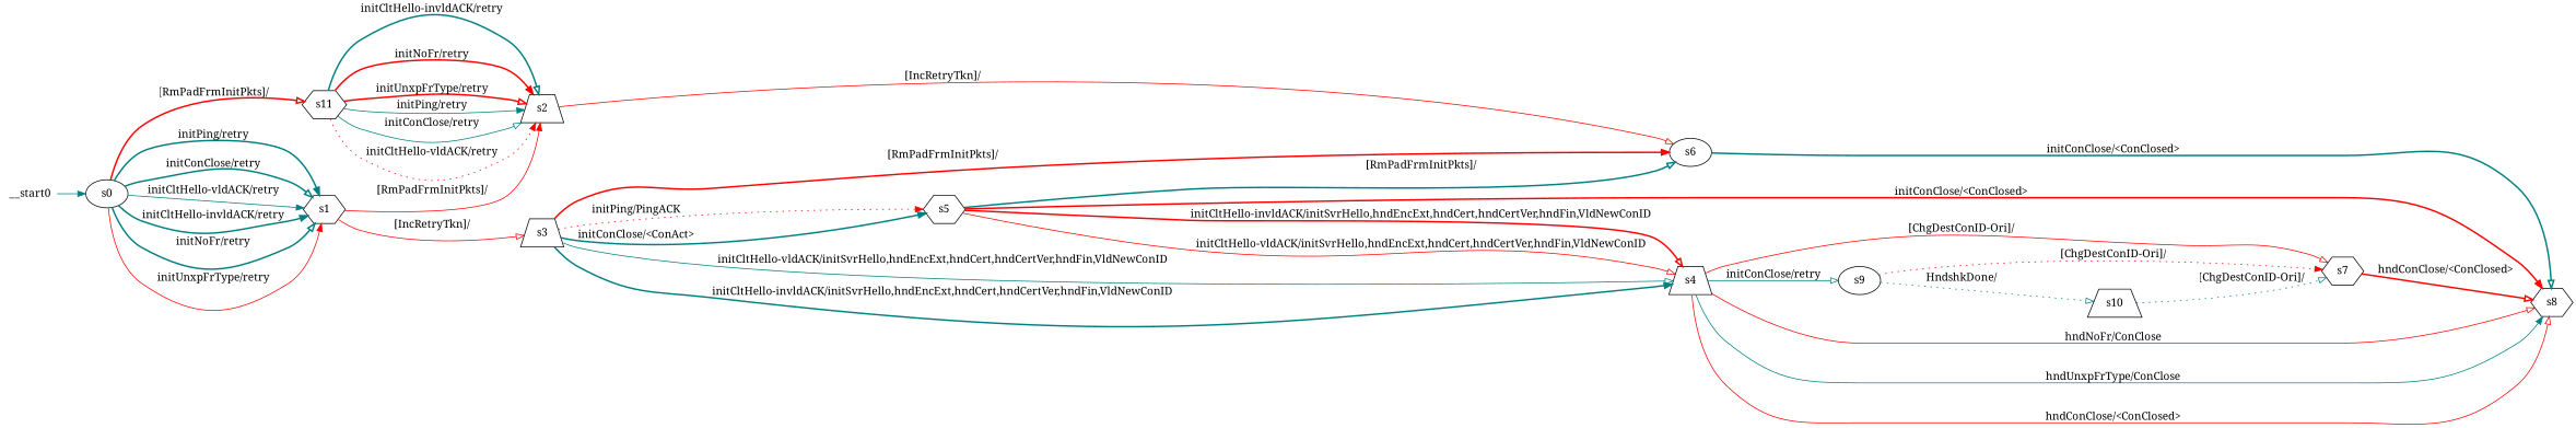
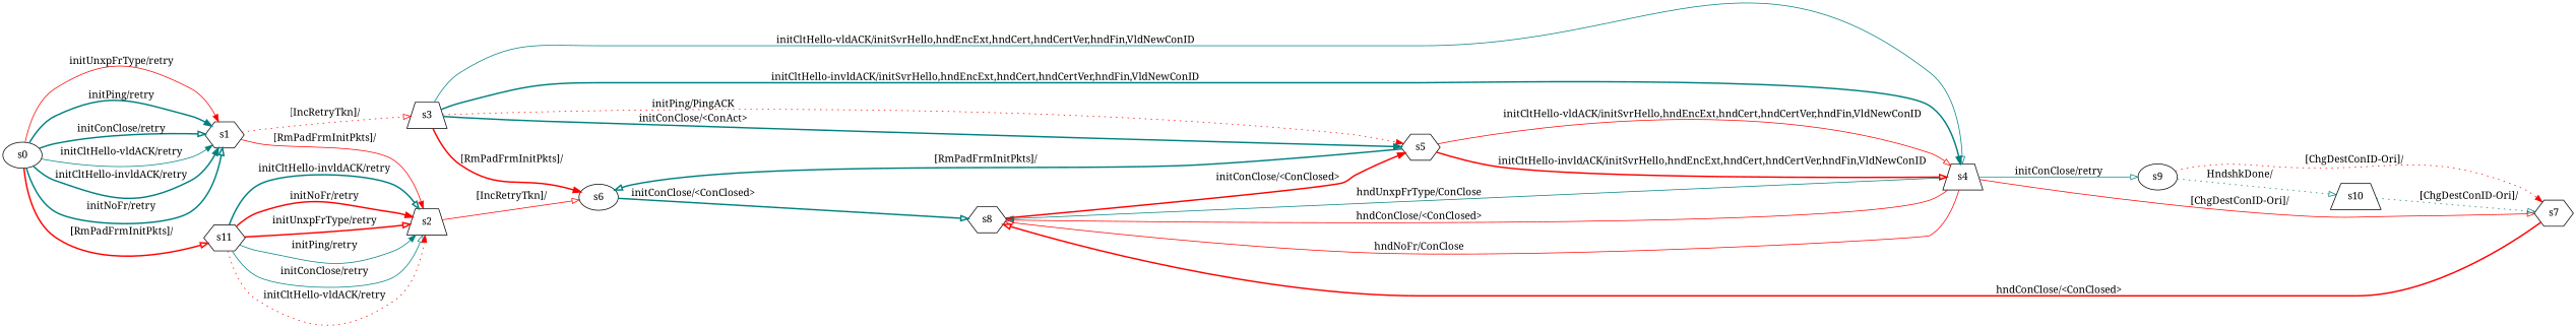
  digraph {
    fontname="Noto Serif"
    rankdir=LR
    node [fontname="Noto Serif" shape=hexagon]
    edge [arrowhead=onormal color=teal fontname="Noto Serif" style=bold]
    n1 [label=s0 shape=ellipse]
    n2 [label=s1]
    n3 [label=s11]
    n4 [label=s2 shape=trapezium]
    n5 [label=s3 shape=trapezium]
    n6 [label=s6 shape=ellipse]
    n7 [label=s4 shape=trapezium]
    n8 [label=s5]
    n9 [label=s8]
    n10 [label=s7]
    n11 [label=s9 shape=ellipse]
    n12 [label=s10 shape=trapezium]
-   __start0 [shape=none]
    n1 -> n2 [arrowhead=normal label="initPing/retry "]
    n1 -> n2 [label="initConClose/retry "]
    n1 -> n2 [arrowhead=normal label="initCltHello-vldACK/retry " style=solid]
    n1 -> n2 [arrowhead=normal label="initCltHello-invldACK/retry "]
    n1 -> n2 [label="initNoFr/retry "]
    n1 -> n2 [arrowhead=normal color=red label="initUnxpFrType/retry " style=solid]
    n1 -> n3 [color=red label="[RmPadFrmInitPkts]/ "]
    n2 -> n4 [arrowhead=normal color=red label="[RmPadFrmInitPkts]/ " style=solid]
-   n2 -> n5 [color=red label="[IncRetryTkn]/ " style=solid]
+   n2 -> n5 [color=red label="[IncRetryTkn]/ " style=dotted]
    n3 -> n4 [arrowhead=normal label="initPing/retry " style=solid]
    n3 -> n4 [label="initConClose/retry " style=solid]
    n3 -> n4 [arrowhead=normal color=red label="initCltHello-vldACK/retry " style=dotted]
    n3 -> n4 [label="initCltHello-invldACK/retry "]
    n3 -> n4 [arrowhead=normal color=red label="initNoFr/retry "]
    n3 -> n4 [color=red label="initUnxpFrType/retry "]
    n4 -> n6 [color=red label="[IncRetryTkn]/ " style=solid]
    n5 -> n6 [arrowhead=normal color=red label="[RmPadFrmInitPkts]/ "]
    n5 -> n7 [label="initCltHello-vldACK/initSvrHello,hndEncExt,hndCert,hndCertVer,hndFin,VldNewConID " style=solid]
    n5 -> n7 [arrowhead=normal label="initCltHello-invldACK/initSvrHello,hndEncExt,hndCert,hndCertVer,hndFin,VldNewConID "]
    n5 -> n8 [arrowhead=normal color=red label="initPing/PingACK " style=dotted]
    n5 -> n8 [arrowhead=normal label="initConClose/<ConAct> "]
    n6 -> n9 [label="initConClose/<ConClosed> "]
    n7 -> n9 [color=red label="hndNoFr/ConClose " style=solid]
    n7 -> n9 [arrowhead=normal label="hndUnxpFrType/ConClose " style=solid]
    n7 -> n9 [color=red label="hndConClose/<ConClosed> " style=solid]
    n7 -> n10 [color=red label="[ChgDestConID-Ori]/ " style=solid]
    n7 -> n11 [label="initConClose/retry " style=solid]
    n8 -> n6 [label="[RmPadFrmInitPkts]/ "]
    n8 -> n7 [color=red label="initCltHello-vldACK/initSvrHello,hndEncExt,hndCert,hndCertVer,hndFin,VldNewConID " style=solid]
    n8 -> n7 [color=red label="initCltHello-invldACK/initSvrHello,hndEncExt,hndCert,hndCertVer,hndFin,VldNewConID "]
-   n8 -> n9 [arrowhead=normal color=red label="initConClose/<ConClosed> "]
+   n9 -> n8 [arrowhead=normal color=red label="initConClose/<ConClosed> "]
    n10 -> n9 [color=red label="hndConClose/<ConClosed> "]
    n11 -> n10 [arrowhead=normal color=red label="[ChgDestConID-Ori]/ " style=dotted]
    n11 -> n12 [label="HndshkDone/ " style=dotted]
    n12 -> n10 [label="[ChgDestConID-Ori]/ " style=dotted]
-   __start0 -> n1 [arrowhead=normal style=solid]
  }
